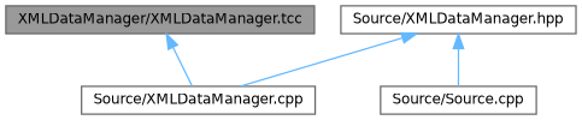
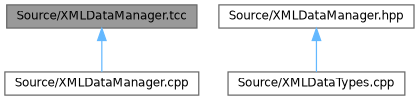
  digraph {
    node [color=grey40 fillcolor=white fontname=Helvetica fontsize=10 shape=box style=filled]
    edge [color=steelblue1 dir=back fontname=Helvetica fontsize=10 labelfontname=Helvetica labelfontsize=10 style=solid]
-   n1 [color=gray40 fillcolor=grey60 fontcolor=black height=0.2 label="XMLDataManager/XMLDataManager.tcc" width=0.4]
+   n1 [color=gray40 fillcolor=grey60 fontcolor=black height=0.2 label="Source/XMLDataManager.tcc" width=0.4]
    n2 [height=0.2 label="Source/XMLDataManager.cpp" width=0.4]
    n3 [height=0.2 label="Source/XMLDataManager.hpp" width=0.4]
-   n4 [height=0.2 label="Source/Source.cpp" width=0.4]
+   n4 [height=0.2 label="Source/XMLDataTypes.cpp" width=0.4]
    n1 -> n2
-   n3 -> n2
    n3 -> n4
  }
